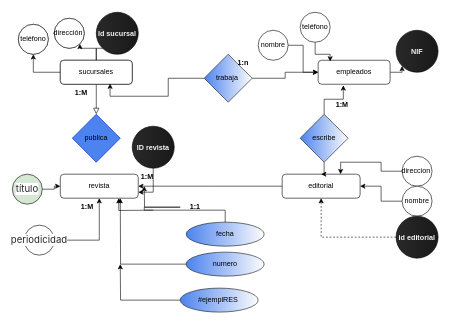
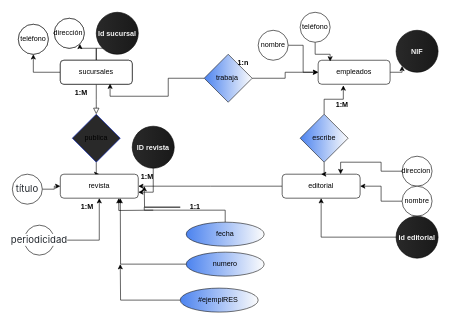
  <mxCell id="0" />
  <mxCell id="1" parent="0" />
  <mxCell id="2" value="" style="rounded=0;html=1;jettySize=auto;orthogonalLoop=1;fontSize=11;endArrow=block;endFill=0;endSize=8;strokeWidth=1;shadow=0;labelBackgroundColor=none;edgeStyle=orthogonalEdgeStyle;" parent="1" source="6" edge="1"><mxGeometry relative="1" as="geometry"><mxPoint x="160" y="190" as="targetPoint" /></mxGeometry></mxCell>
  <mxCell id="3" style="edgeStyle=orthogonalEdgeStyle;rounded=0;orthogonalLoop=1;jettySize=auto;html=1;entryX=0.5;entryY=1;entryDx=0;entryDy=0;entryPerimeter=0;" edge="1" parent="1" source="6" target="8"><mxGeometry relative="1" as="geometry" /></mxCell>
  <mxCell id="4" style="edgeStyle=orthogonalEdgeStyle;rounded=0;orthogonalLoop=1;jettySize=auto;html=1;entryX=0.5;entryY=1;entryDx=0;entryDy=0;fontColor=#F7F7F7;" edge="1" parent="1" source="6" target="9"><mxGeometry relative="1" as="geometry" /></mxCell>
  <mxCell id="5" style="edgeStyle=orthogonalEdgeStyle;rounded=0;orthogonalLoop=1;jettySize=auto;html=1;entryX=1;entryY=1;entryDx=0;entryDy=0;fontColor=#F7F7F7;" edge="1" parent="1" source="6" target="7"><mxGeometry relative="1" as="geometry" /></mxCell>
  <mxCell id="6" value="sucursales" style="rounded=1;whiteSpace=wrap;html=1;fontSize=12;glass=0;strokeWidth=1;shadow=0;" parent="1" vertex="1"><mxGeometry x="100" y="100" width="120" height="40" as="geometry" /></mxCell>
  <mxCell id="7" value="dirección&amp;nbsp;" style="ellipse;whiteSpace=wrap;html=1;aspect=fixed;" vertex="1" parent="1"><mxGeometry x="90" y="30" width="50" height="50" as="geometry" /></mxCell>
  <mxCell id="8" value="Id sucursal" style="ellipse;blackSpace=wrap;html=0;aspect=fixed;points=[[0,0.5,0,0,0],[0.15,0.15,0,0,0],[0.15,0.85,0,0,0],[0.5,0,0,0,0],[0.5,1,0,0,0],[0.85,0.15,0,0,0],[0.85,0.85,0,0,0],[1,0.5,0,0,0]];fillColor=#292929;fontStyle=1;gradientColor=#191919;gradientDirection=east;fontColor=#F7F7F7;" vertex="1" parent="1"><mxGeometry x="160" width="70" height="70" as="geometry" y="20" /></mxCell>
  <mxCell id="9" value="teléfono" style="ellipse;whiteSpace=wrap;html=1;aspect=fixed;" vertex="1" parent="1"><mxGeometry x="30" y="40" width="50" height="50" as="geometry" /></mxCell>
- <mxCell id="11" value="&lt;font color=&quot;#000000&quot;&gt;publica&lt;/font&gt;" style="rhombus;whiteSpace=wrap;html=1;fontColor=#ffffff;strokeColor=#001DBC;fillColor=#4C83EF;gradientDirection=east;" vertex="1" parent="1"><mxGeometry x="120" y="190" width="80" height="80" as="geometry" /></mxCell>
+ <mxCell id="10" style="edgeStyle=orthogonalEdgeStyle;rounded=0;orthogonalLoop=1;jettySize=auto;html=1;fontColor=#000000;" edge="1" parent="1" source="11" target="34"><mxGeometry relative="1" as="geometry" /></mxCell>
+ <mxCell id="11" value="&lt;font color=&quot;#000000&quot;&gt;publica&lt;/font&gt;" style="rhombus;whiteSpace=wrap;html=1;fontColor=#ffffff;strokeColor=#001DBC;fillColor=#292929;gradientDirection=east;" vertex="1" parent="1"><mxGeometry x="120" y="190" width="80" height="80" as="geometry" /></mxCell>
  <mxCell id="12" value="sucursales" style="rounded=1;whiteSpace=wrap;html=1;fontSize=12;glass=0;strokeWidth=1;shadow=0;" vertex="1" parent="1"><mxGeometry x="100" y="100" width="120" height="40" as="geometry" /></mxCell>
  <mxCell id="13" value="teléfono" style="ellipse;whiteSpace=wrap;html=1;aspect=fixed;" vertex="1" parent="1"><mxGeometry x="30" y="40" width="50" height="50" as="geometry" /></mxCell>
  <mxCell id="14" value="dirección&amp;nbsp;" style="ellipse;whiteSpace=wrap;html=1;aspect=fixed;" vertex="1" parent="1"><mxGeometry x="90" y="30" width="50" height="50" as="geometry" /></mxCell>
  <mxCell id="15" style="edgeStyle=orthogonalEdgeStyle;rounded=0;orthogonalLoop=1;jettySize=auto;html=1;entryX=0.15;entryY=0.85;entryDx=0;entryDy=0;entryPerimeter=0;fontColor=#F7F7F7;" edge="1" parent="1" source="16" target="21"><mxGeometry relative="1" as="geometry" /></mxCell>
  <mxCell id="16" value="empleados" style="rounded=1;whiteSpace=wrap;html=1;fontSize=12;glass=0;strokeWidth=1;shadow=0;" vertex="1" parent="1"><mxGeometry x="530" y="100" width="120" height="40" as="geometry" /></mxCell>
  <mxCell id="17" style="edgeStyle=orthogonalEdgeStyle;rounded=0;orthogonalLoop=1;jettySize=auto;html=1;entryX=0.167;entryY=0.05;entryDx=0;entryDy=0;entryPerimeter=0;fontColor=#000000;" edge="1" parent="1" source="18" target="16"><mxGeometry relative="1" as="geometry" /></mxCell>
  <mxCell id="18" value="teléfono" style="ellipse;whiteSpace=wrap;html=1;aspect=fixed;" vertex="1" parent="1"><mxGeometry x="500" width="50" height="50" as="geometry" y="20" /></mxCell>
  <mxCell id="19" style="edgeStyle=orthogonalEdgeStyle;rounded=0;orthogonalLoop=1;jettySize=auto;html=1;fontColor=#000000;" edge="1" parent="1" source="20" target="16"><mxGeometry relative="1" as="geometry" /></mxCell>
  <mxCell id="20" value="nombre" style="ellipse;whiteSpace=wrap;html=1;aspect=fixed;" vertex="1" parent="1"><mxGeometry x="430" y="50" width="50" height="50" as="geometry" /></mxCell>
  <mxCell id="21" value="NIF" style="ellipse;blackSpace=wrap;html=0;aspect=fixed;points=[[0,0.5,0,0,0],[0.15,0.15,0,0,0],[0.15,0.85,0,0,0],[0.5,0,0,0,0],[0.5,1,0,0,0],[0.85,0.15,0,0,0],[0.85,0.85,0,0,0],[1,0.5,0,0,0]];fillColor=#292929;fontStyle=1;gradientColor=#191919;gradientDirection=east;fontColor=#F7F7F7;" vertex="1" parent="1"><mxGeometry x="660" y="50" width="70" height="70" as="geometry" /></mxCell>
  <mxCell id="22" style="edgeStyle=orthogonalEdgeStyle;rounded=0;orthogonalLoop=1;jettySize=auto;html=1;entryX=0.75;entryY=0;entryDx=0;entryDy=0;fontColor=#000000;" edge="1" parent="1" source="23" target="27"><mxGeometry relative="1" as="geometry" /></mxCell>
  <mxCell id="23" value="direccion&amp;nbsp;" style="ellipse;whiteSpace=wrap;html=1;aspect=fixed;" vertex="1" parent="1"><mxGeometry x="670" y="260" width="50" height="50" as="geometry" /></mxCell>
  <mxCell id="24" style="edgeStyle=orthogonalEdgeStyle;rounded=0;orthogonalLoop=1;jettySize=auto;html=1;fontColor=#000000;" edge="1" parent="1" source="25" target="27"><mxGeometry relative="1" as="geometry" /></mxCell>
  <mxCell id="25" value="nombre" style="ellipse;whiteSpace=wrap;html=1;aspect=fixed;" vertex="1" parent="1"><mxGeometry x="670" y="310" width="50" height="50" as="geometry" /></mxCell>
  <mxCell id="26" style="edgeStyle=orthogonalEdgeStyle;rounded=0;orthogonalLoop=1;jettySize=auto;html=1;fontColor=#000000;" edge="1" parent="1" source="27"><mxGeometry relative="1" as="geometry"><mxPoint x="230" y="310" as="targetPoint" /></mxGeometry></mxCell>
  <mxCell id="27" value="editorial" style="rounded=1;whiteSpace=wrap;html=1;fontSize=12;glass=0;strokeWidth=1;shadow=0;" vertex="1" parent="1"><mxGeometry x="470" y="290" width="130" height="40" as="geometry" /></mxCell>
  <mxCell id="28" style="edgeStyle=orthogonalEdgeStyle;rounded=0;orthogonalLoop=1;jettySize=auto;html=1;entryX=0.692;entryY=0.975;entryDx=0;entryDy=0;entryPerimeter=0;fontColor=#000000;" edge="1" parent="1" source="30" target="12"><mxGeometry relative="1" as="geometry" /></mxCell>
  <mxCell id="29" style="edgeStyle=orthogonalEdgeStyle;rounded=0;orthogonalLoop=1;jettySize=auto;html=1;fontColor=#000000;" edge="1" parent="1" source="30" target="16"><mxGeometry relative="1" as="geometry" /></mxCell>
  <mxCell id="30" value="trabaja&amp;nbsp;" style="rhombus;whiteSpace=wrap;html=1;fontColor=#000000;strokeColor=#191919;fillColor=#4C83EF;gradientColor=#FCFCFC;gradientDirection=east;" vertex="1" parent="1"><mxGeometry x="340" y="90" width="80" height="80" as="geometry" /></mxCell>
  <mxCell id="31" style="edgeStyle=orthogonalEdgeStyle;rounded=0;orthogonalLoop=1;jettySize=auto;html=1;fontColor=#000000;" edge="1" parent="1" source="33" target="27"><mxGeometry relative="1" as="geometry" /></mxCell>
  <mxCell id="32" style="edgeStyle=orthogonalEdgeStyle;rounded=0;orthogonalLoop=1;jettySize=auto;html=1;entryX=0.35;entryY=1.05;entryDx=0;entryDy=0;entryPerimeter=0;fontColor=#000000;" edge="1" parent="1" source="33" target="16"><mxGeometry relative="1" as="geometry" /></mxCell>
  <mxCell id="33" value="escribe" style="rhombus;whiteSpace=wrap;html=1;fontColor=#000000;strokeColor=#191919;fillColor=#4C83EF;gradientColor=#FCFCFC;gradientDirection=east;" vertex="1" parent="1"><mxGeometry x="500" y="190" width="80" height="80" as="geometry" /></mxCell>
  <mxCell id="34" value="revista" style="rounded=1;whiteSpace=wrap;html=1;fontSize=12;glass=0;strokeWidth=1;shadow=0;" vertex="1" parent="1"><mxGeometry x="100" y="290" width="130" height="40" as="geometry" /></mxCell>
  <mxCell id="35" style="edgeStyle=orthogonalEdgeStyle;rounded=0;orthogonalLoop=1;jettySize=auto;html=1;fontColor=#000000;" edge="1" parent="1" source="36" target="34"><mxGeometry relative="1" as="geometry" /></mxCell>
- <mxCell id="36" value="&lt;span style=&quot;color: rgb(36, 41, 47); font-family: -apple-system, BlinkMacSystemFont, &amp;quot;Segoe UI&amp;quot;, Helvetica, Arial, sans-serif, &amp;quot;Apple Color Emoji&amp;quot;, &amp;quot;Segoe UI Emoji&amp;quot;; font-size: 16px; text-align: start; background-color: rgb(255, 255, 255);&quot;&gt;título&lt;/span&gt;" style="ellipse;whiteSpace=wrap;html=1;aspect=fixed;fillColor=#d5e8d4;" vertex="1" parent="1"><mxGeometry x="20" y="290" width="50" height="50" as="geometry" /></mxCell>
+ <mxCell id="36" value="&lt;span style=&quot;color: rgb(36, 41, 47); font-family: -apple-system, BlinkMacSystemFont, &amp;quot;Segoe UI&amp;quot;, Helvetica, Arial, sans-serif, &amp;quot;Apple Color Emoji&amp;quot;, &amp;quot;Segoe UI Emoji&amp;quot;; font-size: 16px; text-align: start; background-color: rgb(255, 255, 255);&quot;&gt;título&lt;/span&gt;" style="ellipse;whiteSpace=wrap;html=1;aspect=fixed;" vertex="1" parent="1"><mxGeometry x="20" y="290" width="50" height="50" as="geometry" /></mxCell>
  <mxCell id="37" style="edgeStyle=orthogonalEdgeStyle;rounded=0;orthogonalLoop=1;jettySize=auto;html=1;entryX=0.75;entryY=1;entryDx=0;entryDy=0;fontColor=#000000;" edge="1" parent="1" target="34"><mxGeometry relative="1" as="geometry"><mxPoint x="255" y="350" as="sourcePoint" /></mxGeometry></mxCell>
  <mxCell id="38" style="edgeStyle=orthogonalEdgeStyle;rounded=0;orthogonalLoop=1;jettySize=auto;html=1;fontColor=#000000;" edge="1" parent="1" source="39" target="34"><mxGeometry relative="1" as="geometry" /></mxCell>
  <mxCell id="39" value="&lt;span style=&quot;color: rgb(36, 41, 47); font-family: -apple-system, BlinkMacSystemFont, &amp;quot;Segoe UI&amp;quot;, Helvetica, Arial, sans-serif, &amp;quot;Apple Color Emoji&amp;quot;, &amp;quot;Segoe UI Emoji&amp;quot;; font-size: 16px; text-align: start; background-color: rgb(255, 255, 255);&quot;&gt;periodicidad&lt;/span&gt;" style="ellipse;whiteSpace=wrap;html=1;aspect=fixed;" vertex="1" parent="1"><mxGeometry x="40" y="375" width="50" height="50" as="geometry" /></mxCell>
  <mxCell id="40" style="edgeStyle=orthogonalEdgeStyle;rounded=0;orthogonalLoop=1;jettySize=auto;html=1;entryX=1;entryY=0.75;entryDx=0;entryDy=0;fontColor=#000000;" edge="1" parent="1" source="41" target="34"><mxGeometry relative="1" as="geometry" /></mxCell>
  <mxCell id="41" value="ID revista" style="ellipse;blackSpace=wrap;html=0;aspect=fixed;points=[[0,0.5,0,0,0],[0.15,0.15,0,0,0],[0.15,0.85,0,0,0],[0.5,0,0,0,0],[0.5,1,0,0,0],[0.85,0.15,0,0,0],[0.85,0.85,0,0,0],[1,0.5,0,0,0]];fillColor=#292929;fontStyle=1;gradientColor=#191919;gradientDirection=east;fontColor=#F7F7F7;" vertex="1" parent="1"><mxGeometry x="220" y="210" width="70" height="70" as="geometry" /></mxCell>
- <mxCell id="42" style="edgeStyle=orthogonalEdgeStyle;rounded=0;orthogonalLoop=1;jettySize=auto;html=1;fontColor=#000000;dashed=1;" edge="1" parent="1" source="43" target="27"><mxGeometry relative="1" as="geometry" /></mxCell>
+ <mxCell id="42" style="edgeStyle=orthogonalEdgeStyle;rounded=0;orthogonalLoop=1;jettySize=auto;html=1;fontColor=#000000;" edge="1" parent="1" source="43" target="27"><mxGeometry relative="1" as="geometry" /></mxCell>
  <mxCell id="43" value="id editorial" style="ellipse;blackSpace=wrap;html=0;aspect=fixed;points=[[0,0.5,0,0,0],[0.15,0.15,0,0,0],[0.15,0.85,0,0,0],[0.5,0,0,0,0],[0.5,1,0,0,0],[0.85,0.15,0,0,0],[0.85,0.85,0,0,0],[1,0.5,0,0,0]];fillColor=#292929;fontStyle=1;gradientColor=#191919;gradientDirection=east;fontColor=#F7F7F7;" vertex="1" parent="1"><mxGeometry x="660" y="360" width="70" height="70" as="geometry" /></mxCell>
  <mxCell id="44" style="edgeStyle=orthogonalEdgeStyle;rounded=0;orthogonalLoop=1;jettySize=auto;html=1;fontColor=#000000;startArrow=none;" edge="1" parent="1" source="55"><mxGeometry relative="1" as="geometry"><mxPoint x="240" y="310" as="targetPoint" /><Array as="points" /></mxGeometry></mxCell>
  <mxCell id="45" value="fecha" style="ellipse;whiteSpace=wrap;html=1;fontColor=#000000;strokeColor=#191919;fillColor=#4C83EF;gradientColor=#FCFCFC;gradientDirection=east;" vertex="1" parent="1"><mxGeometry x="310" y="370" width="130" height="40" as="geometry" /></mxCell>
  <mxCell id="46" style="edgeStyle=orthogonalEdgeStyle;rounded=0;orthogonalLoop=1;jettySize=auto;html=1;fontColor=#000000;" edge="1" parent="1" source="47"><mxGeometry relative="1" as="geometry"><mxPoint x="200" y="330" as="targetPoint" /></mxGeometry></mxCell>
  <mxCell id="47" value="numero" style="ellipse;whiteSpace=wrap;html=1;fontColor=#000000;strokeColor=#191919;fillColor=#4C83EF;gradientColor=#FCFCFC;gradientDirection=east;" vertex="1" parent="1"><mxGeometry x="310" y="420" width="130" height="40" as="geometry" /></mxCell>
  <mxCell id="48" style="edgeStyle=orthogonalEdgeStyle;rounded=0;orthogonalLoop=1;jettySize=auto;html=1;fontColor=#000000;" edge="1" parent="1" source="49"><mxGeometry relative="1" as="geometry"><mxPoint x="200" y="440" as="targetPoint" /></mxGeometry></mxCell>
  <mxCell id="49" value="#ejemplRES&amp;nbsp;" style="ellipse;whiteSpace=wrap;html=1;fontColor=#000000;strokeColor=#191919;fillColor=#4C83EF;gradientColor=#FCFCFC;gradientDirection=east;" vertex="1" parent="1"><mxGeometry x="300" y="480" width="130" height="40" as="geometry" /></mxCell>
  <mxCell id="50" value="&lt;b&gt;1:M&lt;/b&gt;" style="text;html=1;strokeColor=none;fillColor=none;align=center;verticalAlign=middle;whiteSpace=wrap;rounded=0;fontColor=#000000;" vertex="1" parent="1"><mxGeometry x="540" y="160" width="60" height="30" as="geometry" /></mxCell>
  <mxCell id="51" value="&lt;b&gt;1:M&lt;/b&gt;" style="text;html=1;strokeColor=none;fillColor=none;align=center;verticalAlign=middle;whiteSpace=wrap;rounded=0;fontColor=#000000;" vertex="1" parent="1"><mxGeometry x="110" y="140" width="50" height="30" as="geometry" /></mxCell>
  <mxCell id="52" value="&lt;b&gt;1:M&lt;/b&gt;" style="text;html=1;strokeColor=none;fillColor=none;align=center;verticalAlign=middle;whiteSpace=wrap;rounded=0;fontColor=#000000;" vertex="1" parent="1"><mxGeometry x="120" y="330" width="50" height="30" as="geometry" /></mxCell>
  <mxCell id="53" value="&lt;b&gt;1:M&lt;/b&gt;" style="text;html=1;strokeColor=none;fillColor=none;align=center;verticalAlign=middle;whiteSpace=wrap;rounded=0;fontColor=#000000;" vertex="1" parent="1"><mxGeometry x="220" y="280" width="50" height="30" as="geometry" /></mxCell>
  <mxCell id="54" value="&lt;b&gt;1:n&lt;/b&gt;" style="text;html=1;strokeColor=none;fillColor=none;align=center;verticalAlign=middle;whiteSpace=wrap;rounded=0;fontColor=#000000;" vertex="1" parent="1"><mxGeometry x="380" y="90" width="50" height="30" as="geometry" /></mxCell>
  <mxCell id="55" value="&lt;b&gt;1:1&lt;/b&gt;" style="text;html=1;strokeColor=none;fillColor=none;align=center;verticalAlign=middle;whiteSpace=wrap;rounded=0;fontColor=#000000;" vertex="1" parent="1"><mxGeometry x="300" y="330" width="50" height="30" as="geometry" /></mxCell>
  <mxCell id="56" value="" style="edgeStyle=orthogonalEdgeStyle;rounded=0;orthogonalLoop=1;jettySize=auto;html=1;fontColor=#000000;endArrow=none;" edge="1" parent="1" source="45" target="55"><mxGeometry relative="1" as="geometry"><mxPoint x="240" y="310" as="targetPoint" /><mxPoint x="375" y="370" as="sourcePoint" /><Array as="points"><mxPoint x="375" y="350" /><mxPoint x="240" y="350" /></Array></mxGeometry></mxCell>
